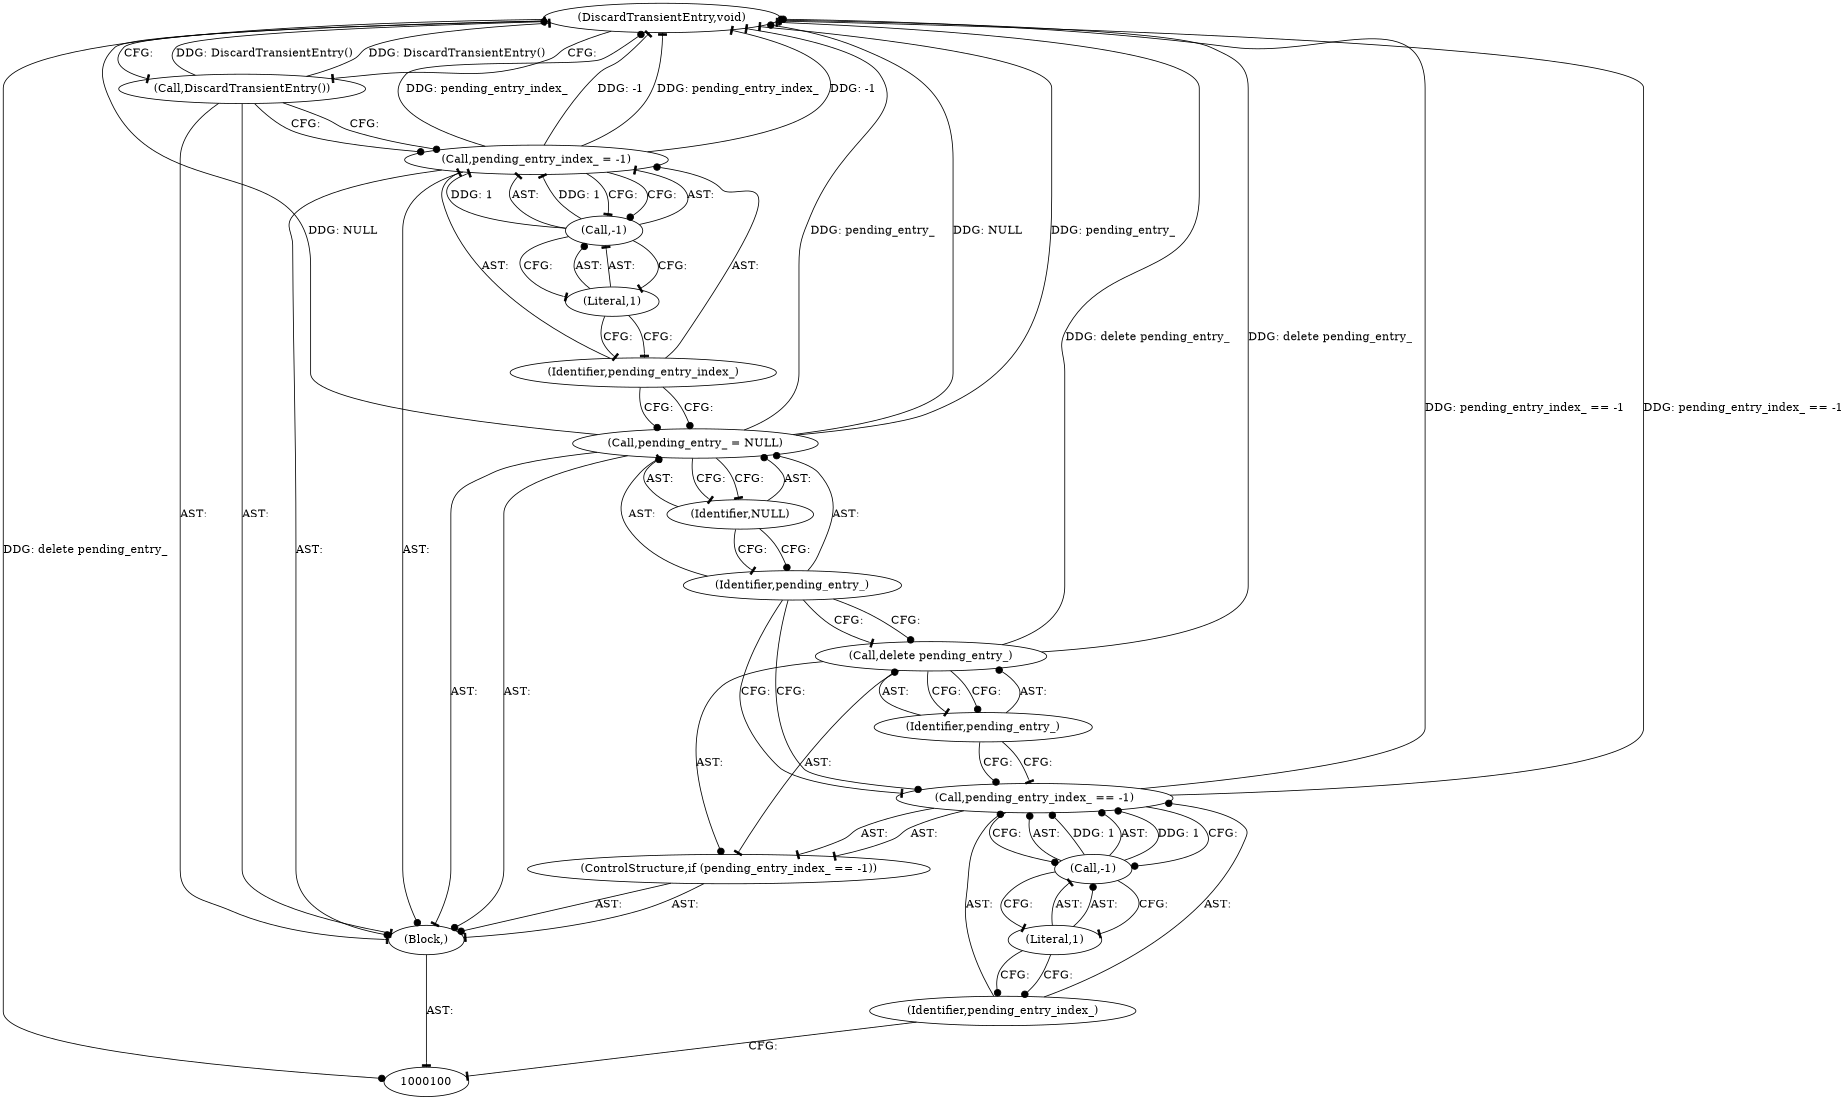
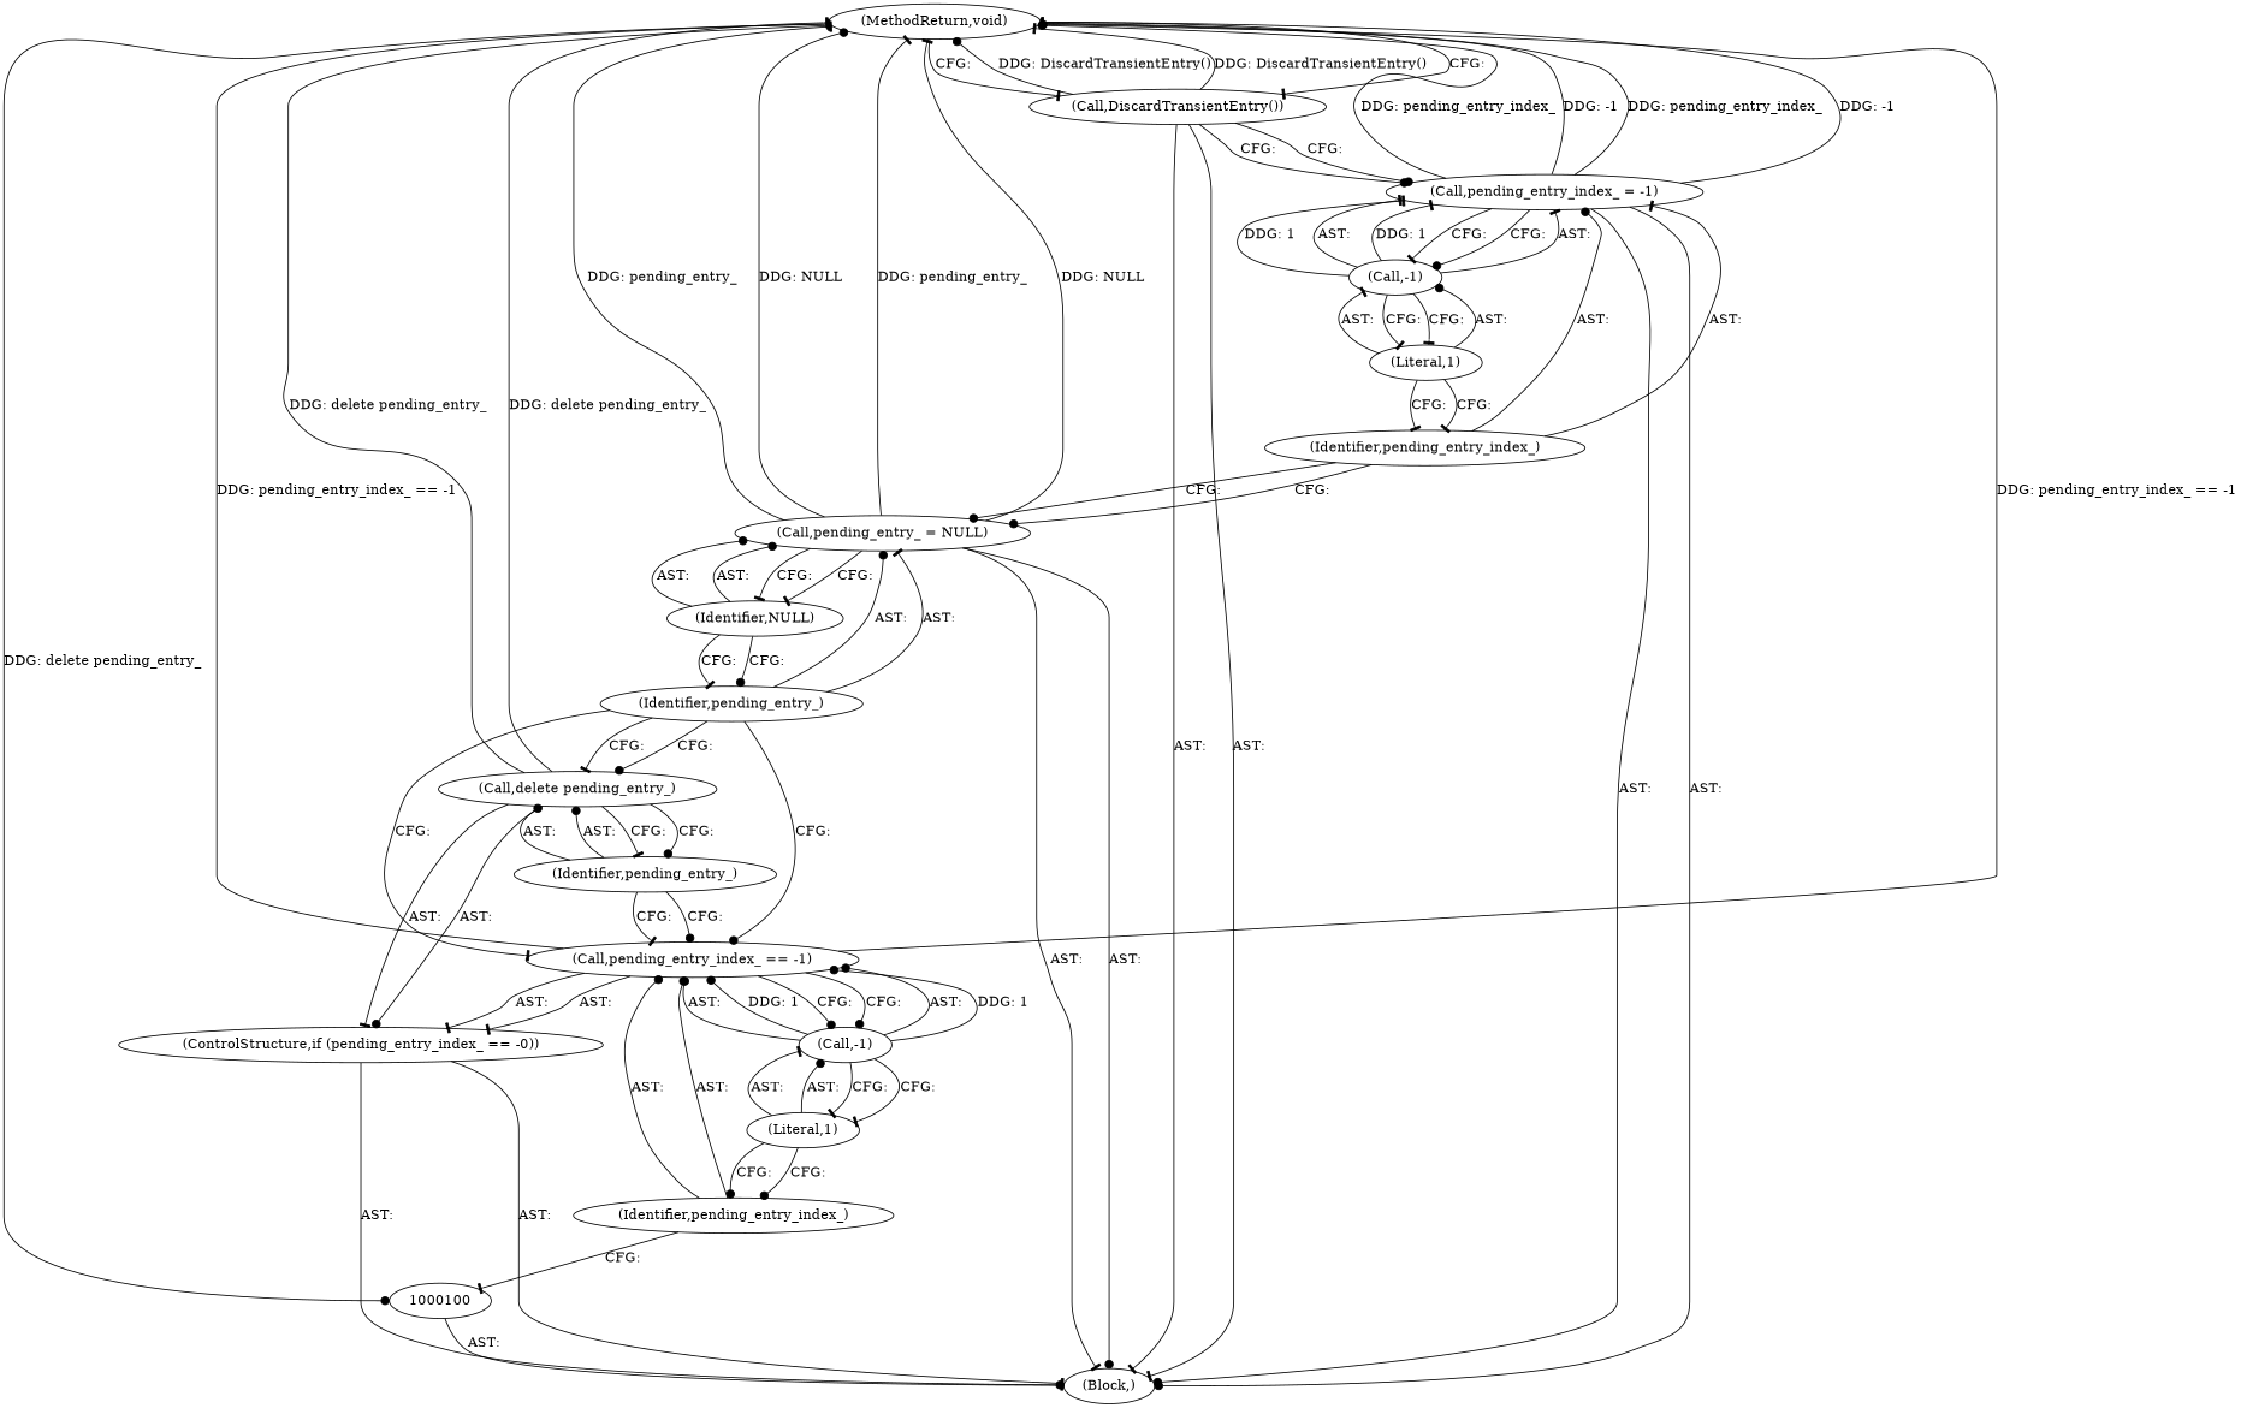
  digraph {
    edge [arrowhead=tee]
-   n1 [label="(DiscardTransientEntry,void)"]
+   n1 [label="(MethodReturn,void)"]
    n2 [label="(Call,DiscardTransientEntry())"]
    1000100
    n4 [label="(Block,)"]
    n5 [label="(Call,pending_entry_index_ = -1)"]
-   n6 [label="(ControlStructure,if (pending_entry_index_ == -1))"]
+   n6 [label="(ControlStructure,if (pending_entry_index_ == -0))"]
    n7 [label="(Call,-1)"]
    n8 [label="(Literal,1)"]
    n9 [label="(Call,pending_entry_index_ == -1)"]
    n10 [label="(Identifier,pending_entry_index_)"]
    n11 [label="(Identifier,pending_entry_)"]
    n12 [label="(Call,delete pending_entry_)"]
    n13 [label="(Identifier,NULL)"]
    n14 [label="(Call,pending_entry_ = NULL)"]
    n15 [label="(Identifier,pending_entry_)"]
    n16 [label="(Call,-1)"]
    n17 [label="(Literal,1)"]
    n18 [label="(Identifier,pending_entry_index_)"]
    n1 -> n2 [label="CFG: "]
    n1 -> n2 [label="CFG: "]
    n1 -> 1000100 [arrowhead=dot label="DDG: delete pending_entry_"]
    n2 -> n1 [arrowhead=dot label="DDG: DiscardTransientEntry()"]
    n2 -> n1 [label="DDG: DiscardTransientEntry()"]
    n2 -> n4 [label="AST: "]
    n2 -> n4 [label="AST: "]
    n2 -> n5 [arrowhead=dot label="CFG: "]
    n2 -> n5 [arrowhead=dot label="CFG: "]
-   n4 -> 1000100 [label="AST: "]
+   1000100 -> n4 [label="AST: "]
    n5 -> n1 [label="DDG: -1"]
    n5 -> n1 [label="DDG: pending_entry_index_"]
    n5 -> n1 [label="DDG: -1"]
    n5 -> n1 [arrowhead=dot label="DDG: pending_entry_index_"]
    n5 -> n4 [arrowhead=dot label="AST: "]
    n5 -> n4 [arrowhead=dot label="AST: "]
    n5 -> n16 [label="CFG: "]
    n5 -> n16 [arrowhead=dot label="CFG: "]
    n6 -> n4 [label="AST: "]
    n6 -> n4 [arrowhead=dot label="AST: "]
    n7 -> n8 [label="CFG: "]
    n7 -> n8 [label="CFG: "]
    n7 -> n9 [arrowhead=dot label="AST: "]
    n7 -> n9 [arrowhead=dot label="DDG: 1"]
    n7 -> n9 [arrowhead=dot label="AST: "]
    n7 -> n9 [arrowhead=dot label="DDG: 1"]
    n8 -> n7 [label="AST: "]
    n8 -> n7 [arrowhead=dot label="AST: "]
    n8 -> n10 [arrowhead=dot label="CFG: "]
    n8 -> n10 [arrowhead=dot label="CFG: "]
    n9 -> n1 [arrowhead=dot label="DDG: pending_entry_index_ == -1"]
    n9 -> n1 [label="DDG: pending_entry_index_ == -1"]
    n9 -> n6 [label="AST: "]
    n9 -> n6 [label="AST: "]
    n9 -> n7 [arrowhead=dot label="CFG: "]
    n9 -> n7 [arrowhead=dot label="CFG: "]
    n10 -> 1000100 [label="CFG: "]
    n10 -> n9 [arrowhead=dot label="AST: "]
    n10 -> n9 [arrowhead=dot label="AST: "]
    n11 -> n9 [arrowhead=dot label="CFG: "]
    n11 -> n9 [label="CFG: "]
    n11 -> n12 [arrowhead=dot label="AST: "]
    n11 -> n12 [arrowhead=dot label="AST: "]
    n12 -> n1 [label="DDG: delete pending_entry_"]
    n12 -> n1 [label="DDG: delete pending_entry_"]
    n12 -> n6 [label="AST: "]
    n12 -> n6 [arrowhead=dot label="AST: "]
    n12 -> n11 [label="CFG: "]
    n12 -> n11 [arrowhead=dot label="CFG: "]
    n13 -> n14 [arrowhead=dot label="AST: "]
    n13 -> n14 [arrowhead=dot label="AST: "]
    n13 -> n15 [arrowhead=dot label="CFG: "]
    n13 -> n15 [label="CFG: "]
    n14 -> n1 [label="DDG: pending_entry_"]
    n14 -> n1 [arrowhead=dot label="DDG: NULL"]
    n14 -> n1 [label="DDG: pending_entry_"]
    n14 -> n1 [label="DDG: NULL"]
    n14 -> n4 [label="AST: "]
    n14 -> n4 [arrowhead=dot label="AST: "]
    n14 -> n13 [label="CFG: "]
    n14 -> n13 [label="CFG: "]
    n15 -> n9 [label="CFG: "]
    n15 -> n9 [arrowhead=dot label="CFG: "]
    n15 -> n12 [arrowhead=dot label="CFG: "]
    n15 -> n12 [label="CFG: "]
    n15 -> n14 [arrowhead=dot label="AST: "]
    n15 -> n14 [label="AST: "]
    n16 -> n5 [label="AST: "]
    n16 -> n5 [label="DDG: 1"]
    n16 -> n5 [label="AST: "]
    n16 -> n5 [label="DDG: 1"]
    n16 -> n17 [label="CFG: "]
    n16 -> n17 [label="CFG: "]
    n17 -> n16 [arrowhead=dot label="AST: "]
    n17 -> n16 [label="AST: "]
    n17 -> n18 [label="CFG: "]
    n17 -> n18 [label="CFG: "]
    n18 -> n5 [label="AST: "]
    n18 -> n5 [arrowhead=dot label="AST: "]
    n18 -> n14 [arrowhead=dot label="CFG: "]
    n18 -> n14 [arrowhead=dot label="CFG: "]
  }
